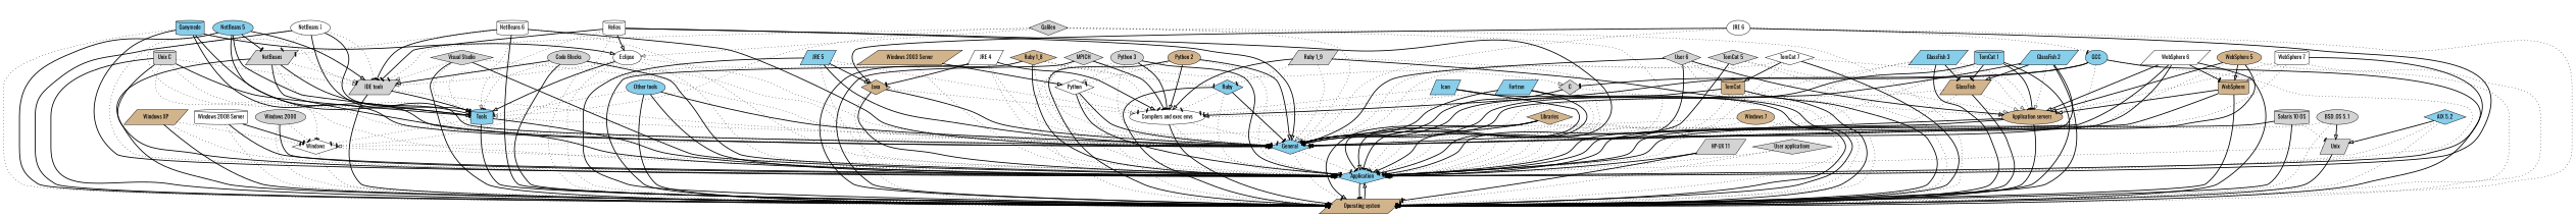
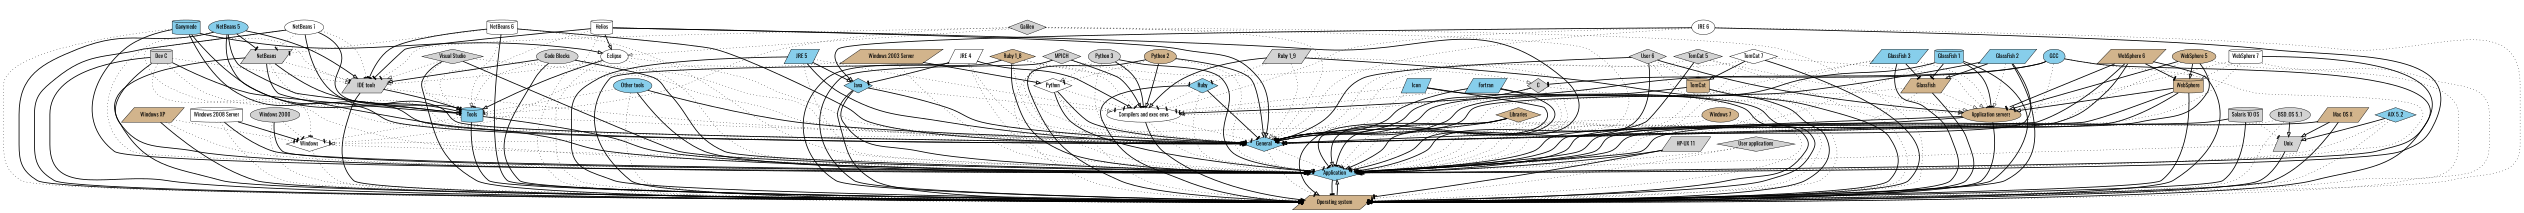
  digraph {
    fontname=Oswald
    rankdir=TB
    node [fillcolor=lightgrey fontname=Oswald shape=diamond style=filled]
    edge [arrowhead=tee fontname=Oswald style=bold]
    n1 [fillcolor=white label=Eclipse shape=ellipse]
    n2 [fillcolor=skyblue label=General]
    n3 [fillcolor=skyblue label=Tools shape=cylinder]
    n4 [fillcolor=skyblue label=Application]
    n5 [fillcolor=tan label="Operating system" shape=parallelogram]
    n6 [label="IDE tools" shape=parallelogram]
    n7 [fillcolor=white label=Windows]
    n8 [label="Visual Studio"]
    n9 [fillcolor=white label="JRE 4" shape=parallelogram]
-   n10 [fillcolor=tan label=Java]
+   n10 [fillcolor=skyblue label=Java]
    n11 [fillcolor=white label="Compilers and exec envs" shape=ellipse]
    n12 [fillcolor=skyblue label="JRE 5" shape=parallelogram]
    n13 [fillcolor=white label="JRE 6" shape=ellipse]
    n14 [fillcolor=white label="Windows 2008 Server" shape=cylinder]
-   n15 [label="Unix C" shape=cylinder]
+   n15 [label="Dev C" shape=cylinder]
    n16 [fillcolor=tan label="Windows XP" shape=parallelogram]
    n17 [fillcolor=tan label=Libraries]
    n18 [label="HP-UX 11" shape=parallelogram]
    n19 [label=Unix shape=parallelogram]
    n20 [fillcolor=tan label=WebSphere shape=cylinder]
    n21 [fillcolor=tan label="Application servers" shape=ellipse]
    n22 [fillcolor=skyblue label=Ruby]
    n23 [fillcolor=skyblue label="Other tools" shape=ellipse]
    n24 [fillcolor=skyblue label="GlassFish 2" shape=parallelogram]
    n25 [fillcolor=tan label=GlassFish shape=parallelogram]
    n26 [fillcolor=skyblue label="GlassFish 3" shape=parallelogram]
    n27 [fillcolor=white label=Helios shape=cylinder]
-   n28 [fillcolor=skyblue label="TomCat 1" shape=cylinder]
+   n28 [fillcolor=skyblue label="GlassFish 1" shape=cylinder]
    n29 [fillcolor=skyblue label=Ganymede shape=cylinder]
    n30 [fillcolor=white label="WebSphere 7" shape=cylinder]
    n31 [label="Code Blocks" shape=ellipse]
    n32 [label="Windows 2000" shape=ellipse]
    n33 [fillcolor=tan label="WebSphere 5" shape=ellipse]
-   n35 [fillcolor=white label="WebSphere 6" shape=parallelogram]
+   n34 [fillcolor=tan label="Mac OS X" shape=parallelogram]
+   n35 [fillcolor=tan label="WebSphere 6" shape=parallelogram]
    n36 [label=C]
    n37 [label="User applications"]
    n38 [label="Ruby 1_9" shape=parallelogram]
    n39 [fillcolor=tan label="Ruby 1_8"]
    n40 [label=NetBeans shape=parallelogram]
    n41 [fillcolor=skyblue label=Fortran shape=parallelogram]
    n42 [label="Solaris 10 OS" shape=cylinder]
    n43 [fillcolor=white label=Python]
    n44 [fillcolor=tan label="Windows 2003 Server" shape=parallelogram]
    n45 [fillcolor=tan label="Python 2" shape=ellipse]
    n46 [label=MPICH]
    n47 [label="Python 3" shape=ellipse]
    n48 [label="TomCat 5"]
    n49 [fillcolor=tan label=TomCat shape=cylinder]
    n50 [label="User 6"]
    n51 [label=Galileo]
    n52 [fillcolor=white label="TomCat 7"]
    n53 [fillcolor=tan label="Windows 7" shape=ellipse]
    n54 [label="BSD_OS 5_1" shape=ellipse]
    n55 [fillcolor=white label="NetBeans 6" shape=cylinder]
    n56 [fillcolor=white label="NetBeans 7" shape=ellipse]
    n57 [fillcolor=skyblue label=GCC shape=ellipse]
    n58 [fillcolor=skyblue label="NetBeans 5" shape=ellipse]
    n59 [fillcolor=skyblue label=Icon shape=parallelogram]
    n60 [fillcolor=skyblue label="AIX 5_2"]
    n1 -> n2 [arrowhead=onormal style=dotted]
    n1 -> n3 [arrowhead=onormal]
    n1 -> n4 [arrowhead=onormal style=dotted]
    n1 -> n5 [style=dotted]
    n1 -> n6 [arrowhead=onormal style=dotted]
    n2 -> n4 [style=dotted]
    n2 -> n5 [style=dotted]
    n3 -> n2 [arrowhead=onormal style=dotted]
    n3 -> n4
    n3 -> n5
    n3 -> n7 [style=dotted]
    n4 -> n5
    n5 -> n4 [arrowhead=onormal]
    n6 -> n2 [arrowhead=onormal style=dotted]
    n6 -> n3 [arrowhead=onormal]
    n6 -> n5 [arrowhead=onormal]
    n7 -> n4 [arrowhead=onormal style=dotted]
    n7 -> n5 [style=dotted]
    n8 -> n2 [style=dotted]
    n8 -> n3 [arrowhead=onormal style=dotted]
    n8 -> n4 [arrowhead=onormal]
    n8 -> n5
    n8 -> n6 [arrowhead=onormal style=dotted]
    n9 -> n2 [style=dotted]
    n9 -> n4 [arrowhead=onormal style=dotted]
    n9 -> n5 [arrowhead=onormal]
    n9 -> n10
    n9 -> n11 [arrowhead=onormal]
    n10 -> n2
    n10 -> n4 [arrowhead=onormal]
-   n10 -> n5 [style=dotted]
+   n10 -> n5
    n10 -> n11 [arrowhead=onormal style=dotted]
    n11 -> n2 [style=dotted]
    n11 -> n4 [style=dotted]
    n11 -> n5 [arrowhead=onormal]
    n12 -> n2 [arrowhead=onormal]
    n12 -> n4 [style=dotted]
    n12 -> n5 [arrowhead=onormal]
    n12 -> n10 [arrowhead=onormal]
    n12 -> n11 [style=dotted]
    n13 -> n2 [arrowhead=onormal style=dotted]
    n13 -> n4
    n13 -> n5 [style=dotted]
    n13 -> n10 [arrowhead=onormal]
-   n13 -> n57 [style=dotted]
+   n13 -> n11 [style=dotted]
    n14 -> n4 [arrowhead=onormal]
    n14 -> n5 [style=dotted]
    n14 -> n7
    n15 -> n2 [arrowhead=onormal style=dotted]
    n15 -> n3 [arrowhead=onormal]
    n15 -> n4 [arrowhead=onormal]
    n15 -> n5 [arrowhead=onormal]
    n15 -> n6 [arrowhead=onormal style=dotted]
    n15 -> n7 [style=dotted]
    n16 -> n4 [style=dotted]
    n16 -> n5
    n16 -> n7 [style=dotted]
    n17 -> n2
    n17 -> n4
    n17 -> n5 [arrowhead=onormal]
    n18 -> n4 [arrowhead=onormal]
    n18 -> n5
    n19 -> n4 [style=dotted]
    n19 -> n5
    n20 -> n2 [arrowhead=onormal]
+   n20 -> n4
    n20 -> n5 [arrowhead=onormal]
    n20 -> n21 [arrowhead=onormal]
    n21 -> n2 [arrowhead=onormal]
    n21 -> n4 [arrowhead=onormal]
    n21 -> n5
    n22 -> n2
    n22 -> n4 [style=dotted]
    n22 -> n5 [arrowhead=onormal]
    n22 -> n11 [style=dotted]
    n23 -> n2 [arrowhead=onormal]
    n23 -> n3 [style=dotted]
    n23 -> n4 [arrowhead=onormal]
-   n23 -> n5 [arrowhead=onormal]
+   n23 -> n5 [arrowhead=onormal style=dotted]
    n24 -> n2
    n24 -> n4 [arrowhead=onormal]
    n24 -> n5
    n24 -> n21 [arrowhead=onormal style=dotted]
    n24 -> n25 [arrowhead=onormal]
    n25 -> n2 [style=dotted]
    n25 -> n4 [style=dotted]
    n25 -> n5 [arrowhead=onormal]
    n25 -> n21 [arrowhead=onormal style=dotted]
    n26 -> n2 [style=dotted]
    n26 -> n4 [style=dotted]
    n26 -> n5 [arrowhead=onormal]
    n26 -> n21 [style=dotted]
    n26 -> n25
    n27 -> n1 [arrowhead=onormal]
    n27 -> n2 [arrowhead=onormal]
    n27 -> n3 [arrowhead=onormal style=dotted]
    n27 -> n4 [arrowhead=onormal]
    n27 -> n5 [style=dotted]
    n27 -> n6
    n28 -> n2
    n28 -> n4 [style=dotted]
    n28 -> n5
    n28 -> n21
    n28 -> n25
    n29 -> n1 [arrowhead=onormal]
    n29 -> n2 [arrowhead=onormal]
    n29 -> n3
    n29 -> n4 [arrowhead=onormal]
    n29 -> n5 [arrowhead=onormal style=dotted]
    n29 -> n6 [style=dotted]
    n30 -> n2 [arrowhead=onormal style=dotted]
    n30 -> n4 [arrowhead=onormal]
    n30 -> n5 [arrowhead=onormal style=dotted]
    n30 -> n20 [arrowhead=onormal style=dotted]
    n30 -> n21 [style=dotted]
    n31 -> n2 [arrowhead=onormal style=dotted]
    n31 -> n3 [style=dotted]
    n31 -> n4 [arrowhead=onormal]
    n31 -> n5 [arrowhead=onormal]
    n31 -> n6 [arrowhead=onormal]
    n32 -> n4 [arrowhead=onormal]
    n32 -> n5 [style=dotted]
    n32 -> n7 [style=dotted]
    n33 -> n2 [style=dotted]
    n33 -> n4
    n33 -> n5 [style=dotted]
    n33 -> n20 [arrowhead=onormal]
    n33 -> n21 [arrowhead=onormal]
+   n34 -> n4 [arrowhead=onormal]
+   n34 -> n5
+   n34 -> n19 [arrowhead=onormal]
    n35 -> n2
    n35 -> n4
    n35 -> n5 [arrowhead=onormal]
    n35 -> n20
-   n35 -> n21 [arrowhead=onormal]
+   n35 -> n21
    n36 -> n2
    n36 -> n4 [style=dotted]
    n36 -> n5 [style=dotted]
    n36 -> n11 [arrowhead=onormal style=dotted]
    n37 -> n4 [style=dotted]
    n37 -> n5 [style=dotted]
    n38 -> n2 [arrowhead=onormal style=dotted]
    n38 -> n4 [style=dotted]
    n38 -> n5 [arrowhead=onormal]
    n38 -> n11 [arrowhead=onormal]
    n38 -> n22 [style=dotted]
    n39 -> n2 [style=dotted]
    n39 -> n4
    n39 -> n5
    n39 -> n11 [style=dotted]
    n39 -> n22 [style=dotted]
    n40 -> n2 [style=dotted]
    n40 -> n3
    n40 -> n4 [arrowhead=onormal]
    n40 -> n5
    n40 -> n6 [arrowhead=onormal style=dotted]
    n41 -> n2 [arrowhead=onormal]
    n41 -> n4
    n41 -> n5 [arrowhead=onormal]
    n41 -> n11 [style=dotted]
    n42 -> n4 [arrowhead=onormal]
    n42 -> n5 [arrowhead=onormal]
    n42 -> n19 [style=dotted]
    n43 -> n2
    n43 -> n4
    n43 -> n5 [arrowhead=onormal style=dotted]
    n43 -> n11 [style=dotted]
    n44 -> n4 [arrowhead=onormal style=dotted]
    n44 -> n7 [style=dotted]
    n44 -> n43 [arrowhead=onormal]
    n45 -> n2 [arrowhead=onormal]
    n45 -> n4 [arrowhead=onormal style=dotted]
    n45 -> n5
    n45 -> n11 [arrowhead=onormal]
    n45 -> n43 [style=dotted]
    n46 -> n2 [style=dotted]
    n46 -> n4 [arrowhead=onormal style=dotted]
    n46 -> n5 [arrowhead=onormal]
-   n46 -> n11
+   n46 -> n11 [arrowhead=onormal]
    n46 -> n36 [arrowhead=onormal style=dotted]
    n47 -> n2 [arrowhead=onormal style=dotted]
    n47 -> n4
    n47 -> n5 [style=dotted]
    n47 -> n11
    n47 -> n43 [arrowhead=onormal style=dotted]
    n48 -> n2 [style=dotted]
    n48 -> n4
    n48 -> n5 [arrowhead=onormal style=dotted]
    n48 -> n21 [arrowhead=onormal style=dotted]
    n48 -> n49 [style=dotted]
    n49 -> n2
    n49 -> n4 [arrowhead=onormal style=dotted]
    n49 -> n5
    n49 -> n21 [arrowhead=onormal style=dotted]
    n50 -> n2
    n50 -> n4
    n50 -> n5 [style=dotted]
    n50 -> n21 [arrowhead=onormal]
    n50 -> n49 [arrowhead=onormal style=dotted]
    n51 -> n1 [arrowhead=onormal style=dotted]
    n51 -> n2 [arrowhead=onormal style=dotted]
    n51 -> n3 [arrowhead=onormal style=dotted]
    n51 -> n4 [style=dotted]
    n51 -> n5 [style=dotted]
    n51 -> n6 [style=dotted]
    n52 -> n2 [style=dotted]
    n52 -> n4 [arrowhead=onormal style=dotted]
    n52 -> n5
    n52 -> n21 [arrowhead=onormal style=dotted]
    n52 -> n49 [arrowhead=onormal]
    n53 -> n4 [arrowhead=onormal style=dotted]
    n53 -> n5 [arrowhead=onormal style=dotted]
    n53 -> n7 [arrowhead=onormal style=dotted]
    n54 -> n4 [arrowhead=onormal style=dotted]
    n54 -> n5 [arrowhead=onormal style=dotted]
    n54 -> n19 [arrowhead=onormal]
    n55 -> n2
    n55 -> n3 [arrowhead=onormal style=dotted]
    n55 -> n4 [arrowhead=onormal style=dotted]
    n55 -> n5
    n55 -> n6
    n55 -> n40 [style=dotted]
    n56 -> n2 [arrowhead=onormal]
    n56 -> n3
    n56 -> n4 [arrowhead=onormal style=dotted]
    n56 -> n5 [arrowhead=onormal]
    n56 -> n6 [style=dotted]
    n56 -> n40 [style=dotted]
    n57 -> n2 [arrowhead=onormal style=dotted]
    n57 -> n4 [arrowhead=onormal style=dotted]
    n57 -> n5 [arrowhead=onormal]
    n57 -> n11 [arrowhead=onormal]
    n57 -> n36
    n58 -> n2
    n58 -> n3
    n58 -> n4 [arrowhead=onormal style=dotted]
    n58 -> n5
    n58 -> n6 [arrowhead=onormal]
    n58 -> n40
    n59 -> n2 [style=dotted]
    n59 -> n4 [arrowhead=onormal]
    n59 -> n5 [arrowhead=onormal]
    n59 -> n11 [style=dotted]
    n60 -> n4 [style=dotted]
    n60 -> n5 [style=dotted]
    n60 -> n19 [arrowhead=onormal]
  }
